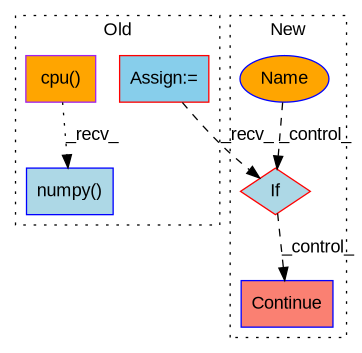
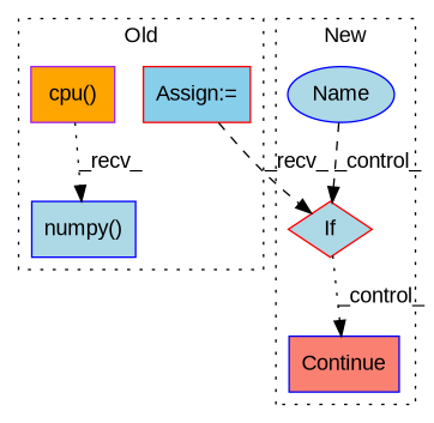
  digraph {
    fontname="Liberation Sans"
    node [a=75 color=blue fillcolor=lightblue fontname="Liberation Sans" l=3 s=3821 shape=box style=filled]
    edge [fontname="Liberation Sans" style=dotted]
    n1 [l=21 label="numpy()"]
    n2 [color=purple fillcolor=orange l=13 label="cpu()"]
    n3 [a=68 color=red fillcolor=skyblue label="Assign:=" s=3755]
    n4 [a=43 fillcolor=salmon l=8 label=Continue s=3919]
    n5 [a=96 color=red label=If s=3869 shape=diamond]
-   n6 [a=87 fillcolor=orange l=6 label=Name s=3766 shape=ellipse]
+   n6 [a=87 l=6 label=Name s=3766 shape=ellipse]
    subgraph cluster_1 {
      label=Old
      style=dotted
      n1
      n2
      n3
    }
    subgraph cluster_2 {
      label=New
      style=dotted
      n4
      n5
      n6
    }
    n2 -> n1 [label=_recv_]
    n3 -> n5 [label=_recv_ style=dashed]
-   n5 -> n4 [label=_control_ style=dashed]
+   n5 -> n4 [label=_control_]
    n6 -> n5 [label=_control_ style=dashed]
  }
